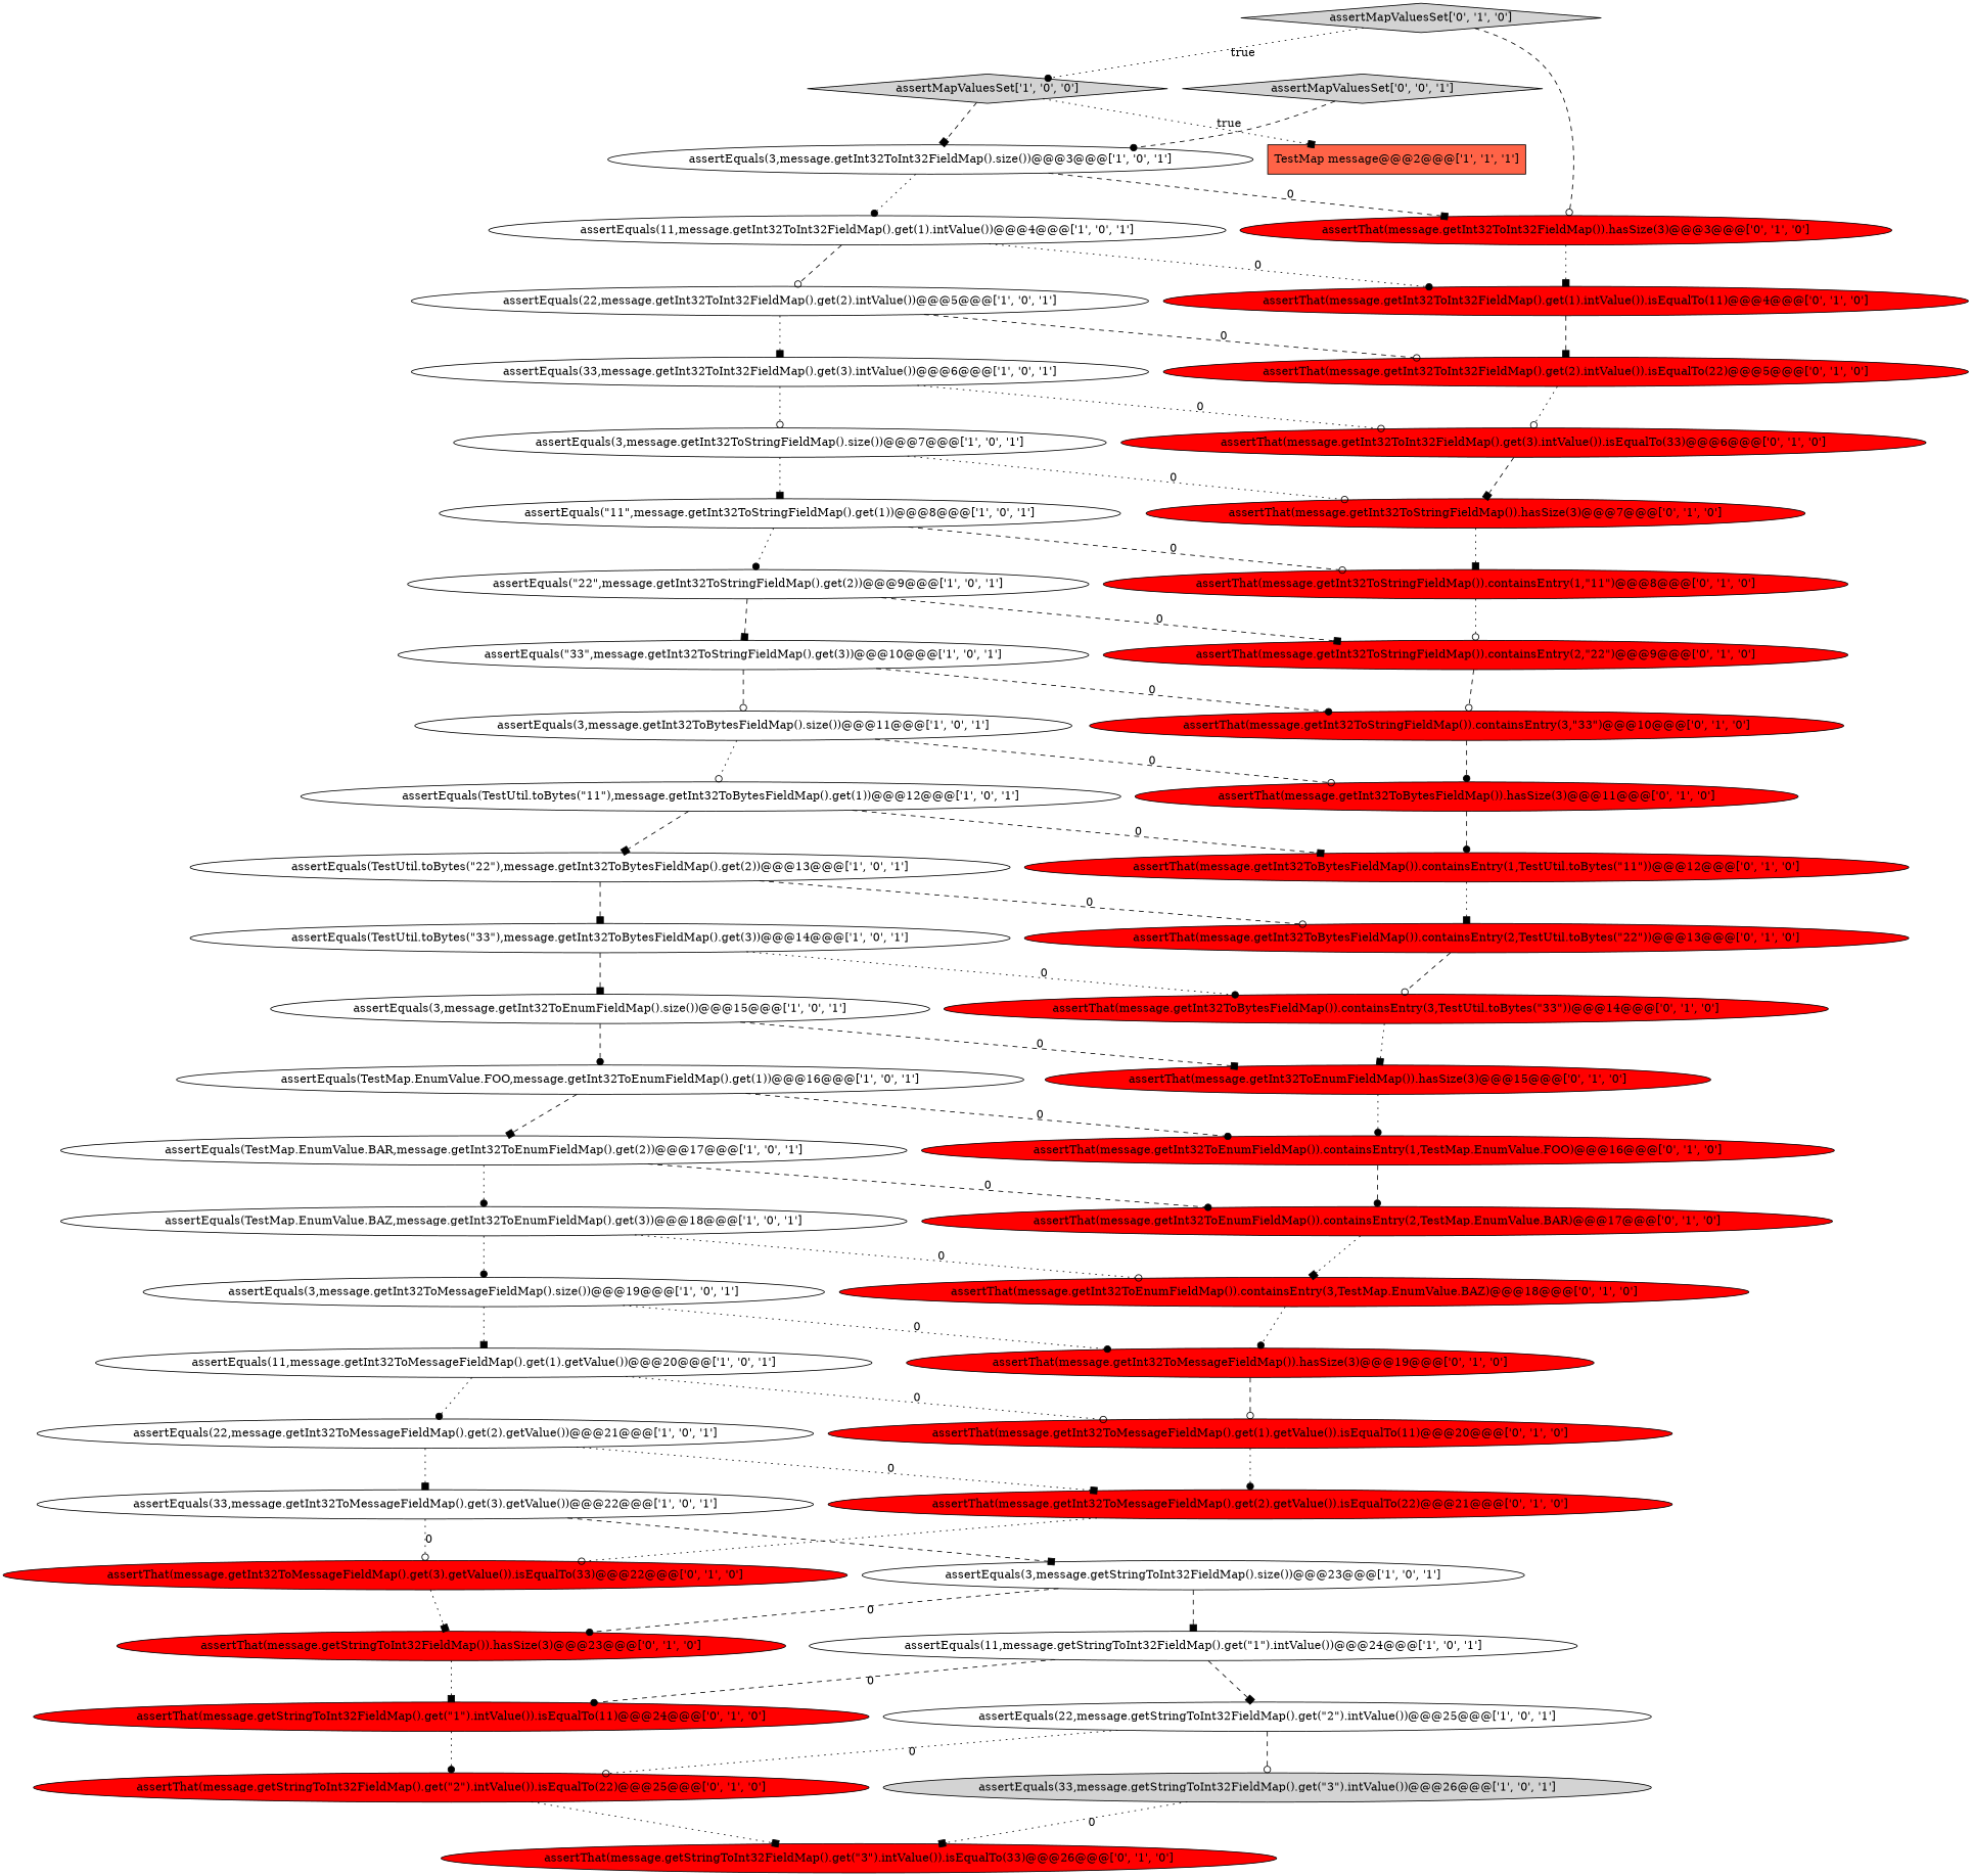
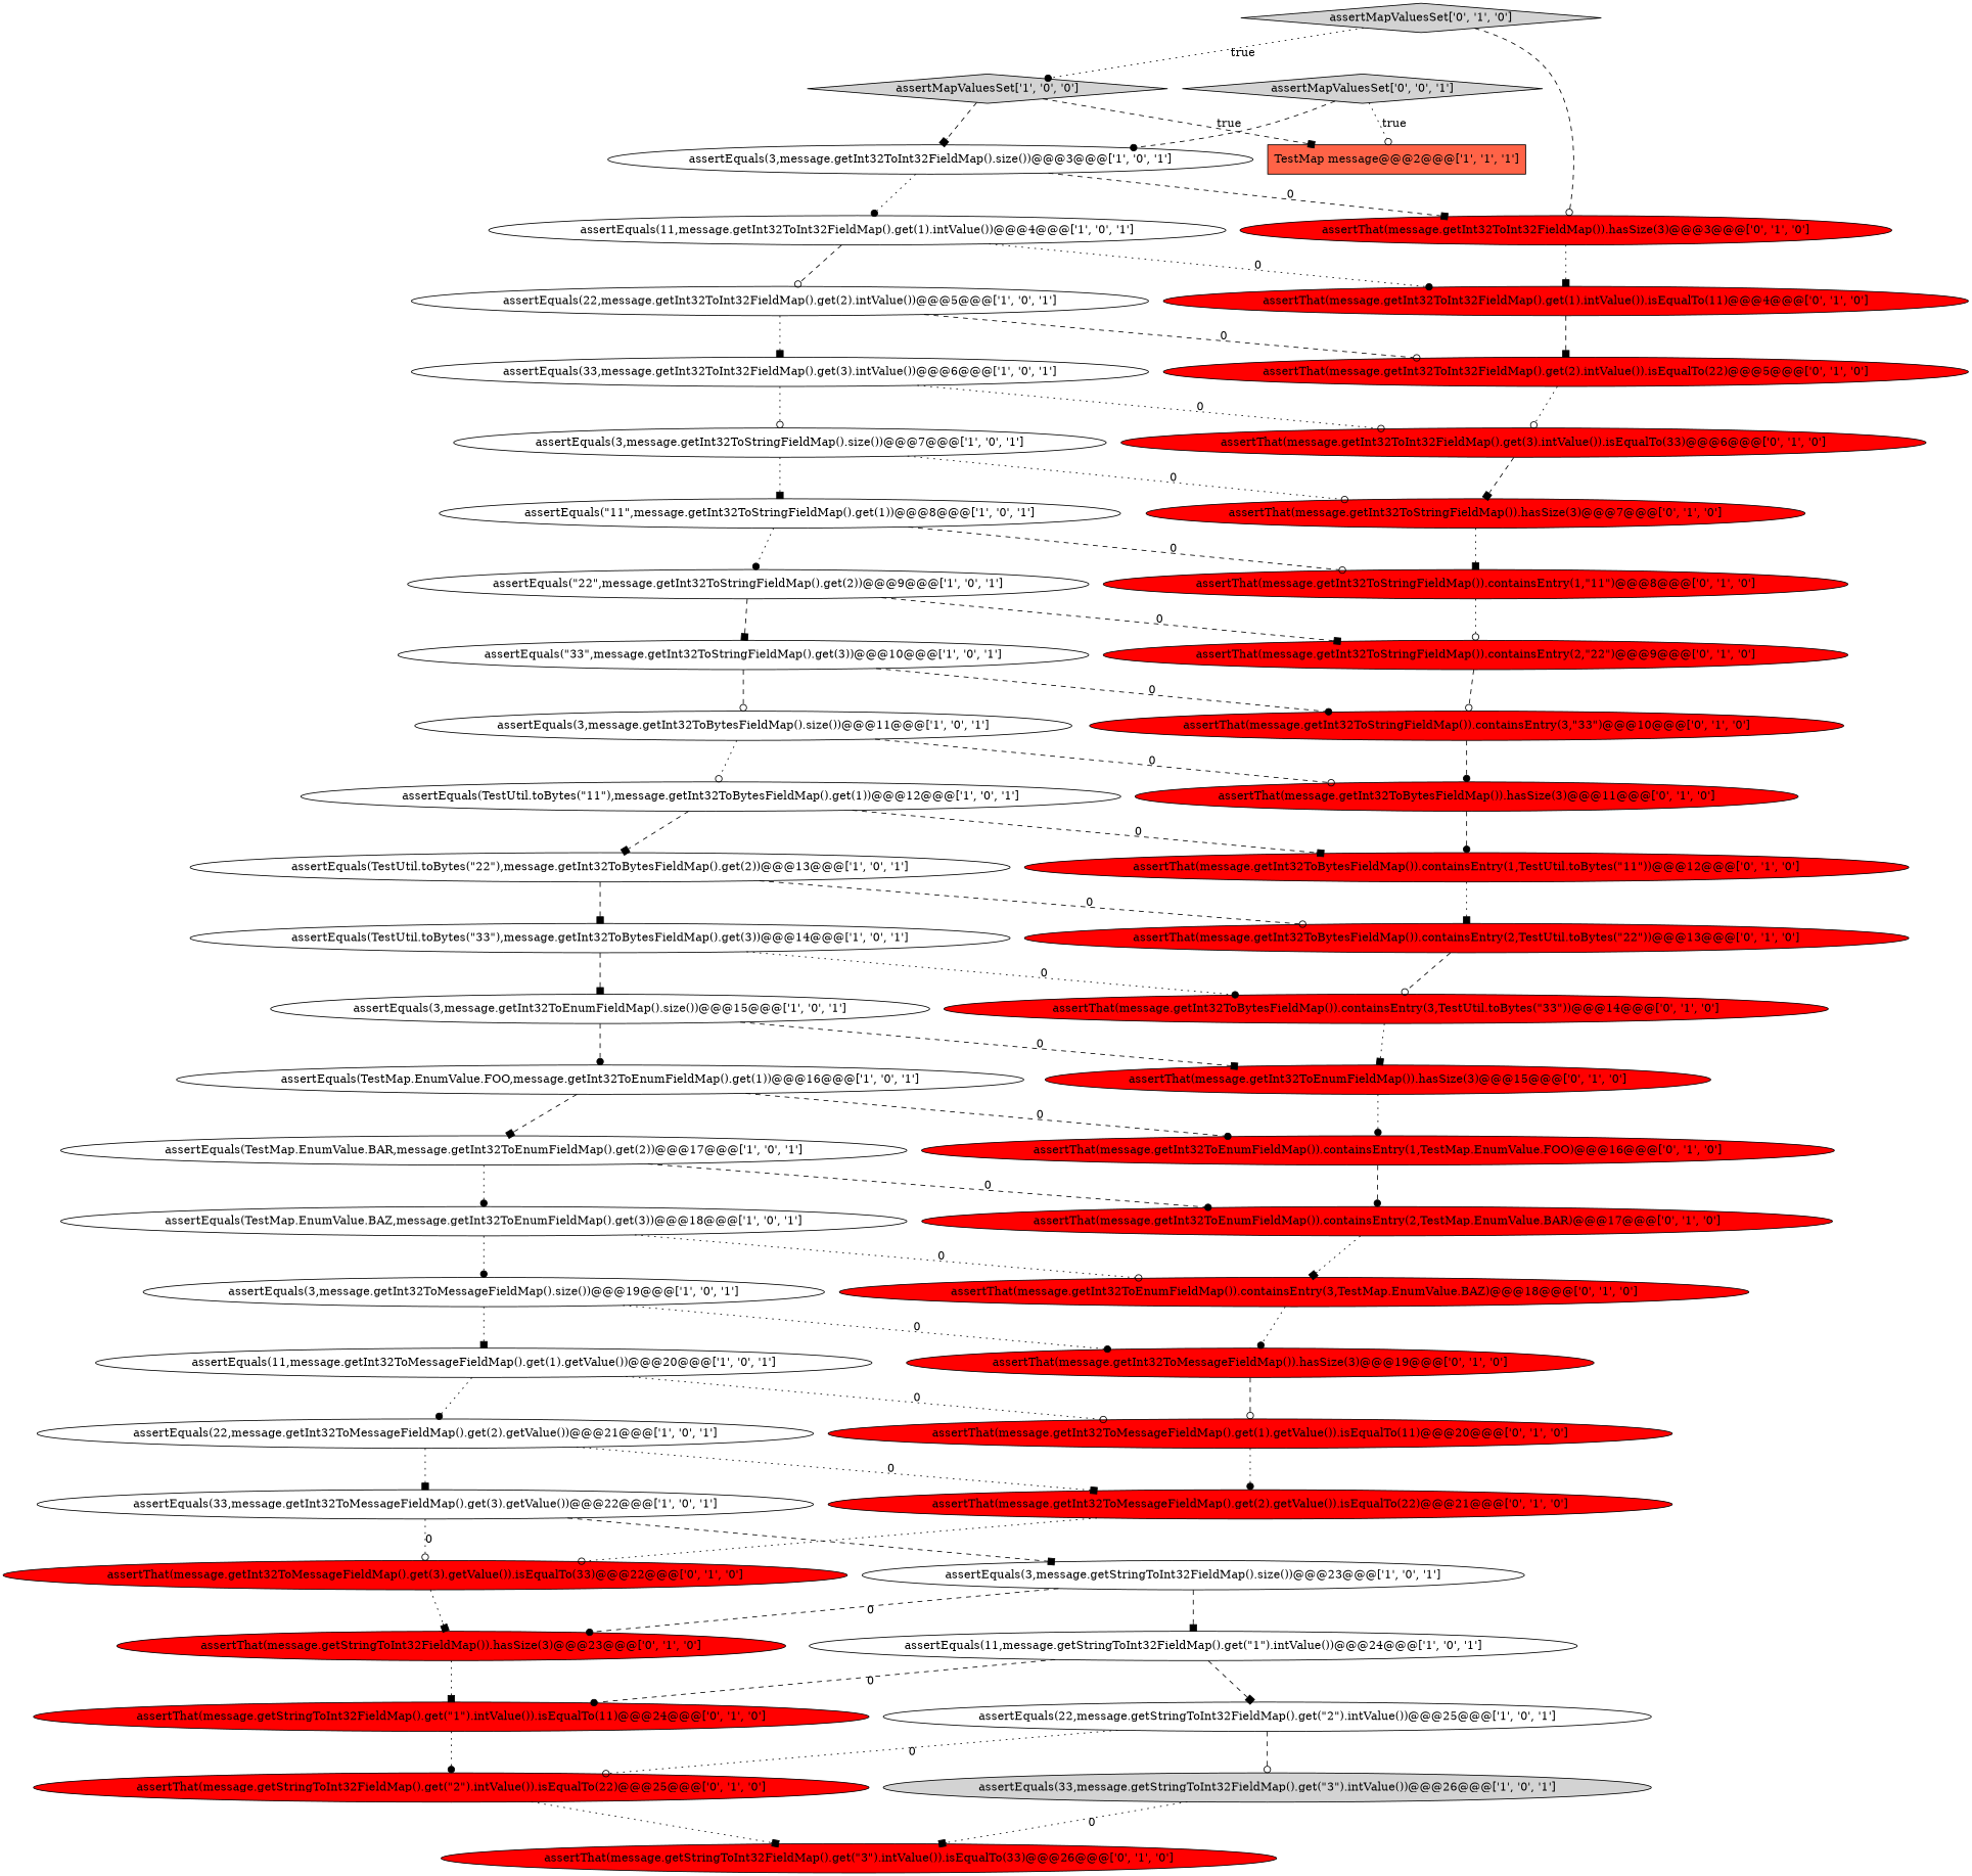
  digraph {
    node [fillcolor=red shape=ellipse style=filled]
    edge [arrowhead=box style=dotted]
    n1 [fillcolor=white label="assertEquals(TestUtil.toBytes(\"33\"),message.getInt32ToBytesFieldMap().get(3))@@@14@@@['1', '0', '1']"]
    n2 [fillcolor=white label="assertEquals(3,message.getInt32ToEnumFieldMap().size())@@@15@@@['1', '0', '1']"]
    n3 [label="assertThat(message.getInt32ToBytesFieldMap()).containsEntry(3,TestUtil.toBytes(\"33\"))@@@14@@@['0', '1', '0']"]
    n4 [label="assertThat(message.getInt32ToEnumFieldMap()).hasSize(3)@@@15@@@['0', '1', '0']"]
    n5 [fillcolor=white label="assertEquals(TestMap.EnumValue.FOO,message.getInt32ToEnumFieldMap().get(1))@@@16@@@['1', '0', '1']"]
    n6 [label="assertThat(message.getInt32ToStringFieldMap()).containsEntry(3,\"33\")@@@10@@@['0', '1', '0']"]
    n7 [label="assertThat(message.getInt32ToBytesFieldMap()).hasSize(3)@@@11@@@['0', '1', '0']"]
    n8 [label="assertThat(message.getInt32ToBytesFieldMap()).containsEntry(1,TestUtil.toBytes(\"11\"))@@@12@@@['0', '1', '0']"]
    n9 [label="assertThat(message.getInt32ToInt32FieldMap()).hasSize(3)@@@3@@@['0', '1', '0']"]
    n10 [label="assertThat(message.getInt32ToInt32FieldMap().get(1).intValue()).isEqualTo(11)@@@4@@@['0', '1', '0']"]
    n11 [label="assertThat(message.getInt32ToInt32FieldMap().get(2).intValue()).isEqualTo(22)@@@5@@@['0', '1', '0']"]
    n12 [label="assertThat(message.getInt32ToStringFieldMap()).containsEntry(1,\"11\")@@@8@@@['0', '1', '0']"]
    n13 [label="assertThat(message.getInt32ToStringFieldMap()).containsEntry(2,\"22\")@@@9@@@['0', '1', '0']"]
    n14 [label="assertThat(message.getInt32ToMessageFieldMap().get(3).getValue()).isEqualTo(33)@@@22@@@['0', '1', '0']"]
    n15 [label="assertThat(message.getStringToInt32FieldMap()).hasSize(3)@@@23@@@['0', '1', '0']"]
    n16 [label="assertThat(message.getStringToInt32FieldMap().get(\"1\").intValue()).isEqualTo(11)@@@24@@@['0', '1', '0']"]
    n17 [fillcolor=lightgray label="assertMapValuesSet['1', '0', '0']" shape=diamond]
    n18 [fillcolor=white label="assertEquals(3,message.getInt32ToInt32FieldMap().size())@@@3@@@['1', '0', '1']"]
    n19 [fillcolor=tomato label="TestMap message@@@2@@@['1', '1', '1']" shape=box]
    n20 [fillcolor=white label="assertEquals(11,message.getInt32ToInt32FieldMap().get(1).intValue())@@@4@@@['1', '0', '1']"]
    n21 [label="assertThat(message.getInt32ToInt32FieldMap().get(3).intValue()).isEqualTo(33)@@@6@@@['0', '1', '0']"]
    n22 [label="assertThat(message.getInt32ToStringFieldMap()).hasSize(3)@@@7@@@['0', '1', '0']"]
    n23 [fillcolor=white label="assertEquals(22,message.getInt32ToInt32FieldMap().get(2).intValue())@@@5@@@['1', '0', '1']"]
    n24 [fillcolor=white label="assertEquals(33,message.getInt32ToInt32FieldMap().get(3).intValue())@@@6@@@['1', '0', '1']"]
    n25 [fillcolor=white label="assertEquals(3,message.getInt32ToMessageFieldMap().size())@@@19@@@['1', '0', '1']"]
    n26 [fillcolor=white label="assertEquals(11,message.getInt32ToMessageFieldMap().get(1).getValue())@@@20@@@['1', '0', '1']"]
    n27 [label="assertThat(message.getInt32ToMessageFieldMap()).hasSize(3)@@@19@@@['0', '1', '0']"]
    n28 [label="assertThat(message.getInt32ToMessageFieldMap().get(1).getValue()).isEqualTo(11)@@@20@@@['0', '1', '0']"]
    n29 [fillcolor=white label="assertEquals(22,message.getInt32ToMessageFieldMap().get(2).getValue())@@@21@@@['1', '0', '1']"]
    n30 [fillcolor=white label="assertEquals(\"11\",message.getInt32ToStringFieldMap().get(1))@@@8@@@['1', '0', '1']"]
    n31 [fillcolor=white label="assertEquals(\"22\",message.getInt32ToStringFieldMap().get(2))@@@9@@@['1', '0', '1']"]
    n32 [fillcolor=white label="assertEquals(\"33\",message.getInt32ToStringFieldMap().get(3))@@@10@@@['1', '0', '1']"]
    n33 [label="assertThat(message.getStringToInt32FieldMap().get(\"2\").intValue()).isEqualTo(22)@@@25@@@['0', '1', '0']"]
    n34 [label="assertThat(message.getStringToInt32FieldMap().get(\"3\").intValue()).isEqualTo(33)@@@26@@@['0', '1', '0']"]
    n35 [label="assertThat(message.getInt32ToEnumFieldMap()).containsEntry(2,TestMap.EnumValue.BAR)@@@17@@@['0', '1', '0']"]
    n36 [label="assertThat(message.getInt32ToEnumFieldMap()).containsEntry(3,TestMap.EnumValue.BAZ)@@@18@@@['0', '1', '0']"]
    n37 [fillcolor=lightgray label="assertEquals(33,message.getStringToInt32FieldMap().get(\"3\").intValue())@@@26@@@['1', '0', '1']"]
    n38 [label="assertThat(message.getInt32ToMessageFieldMap().get(2).getValue()).isEqualTo(22)@@@21@@@['0', '1', '0']"]
    n39 [label="assertThat(message.getInt32ToBytesFieldMap()).containsEntry(2,TestUtil.toBytes(\"22\"))@@@13@@@['0', '1', '0']"]
    n40 [fillcolor=lightgray label="assertMapValuesSet['0', '1', '0']" shape=diamond]
    n41 [fillcolor=lightgray label="assertMapValuesSet['0', '0', '1']" shape=diamond]
    n42 [fillcolor=white label="assertEquals(3,message.getInt32ToBytesFieldMap().size())@@@11@@@['1', '0', '1']"]
    n43 [fillcolor=white label="assertEquals(TestUtil.toBytes(\"11\"),message.getInt32ToBytesFieldMap().get(1))@@@12@@@['1', '0', '1']"]
    n44 [fillcolor=white label="assertEquals(TestUtil.toBytes(\"22\"),message.getInt32ToBytesFieldMap().get(2))@@@13@@@['1', '0', '1']"]
    n45 [label="assertThat(message.getInt32ToEnumFieldMap()).containsEntry(1,TestMap.EnumValue.FOO)@@@16@@@['0', '1', '0']"]
    n46 [fillcolor=white label="assertEquals(33,message.getInt32ToMessageFieldMap().get(3).getValue())@@@22@@@['1', '0', '1']"]
    n47 [fillcolor=white label="assertEquals(3,message.getStringToInt32FieldMap().size())@@@23@@@['1', '0', '1']"]
    n48 [fillcolor=white label="assertEquals(11,message.getStringToInt32FieldMap().get(\"1\").intValue())@@@24@@@['1', '0', '1']"]
    n49 [fillcolor=white label="assertEquals(TestMap.EnumValue.BAR,message.getInt32ToEnumFieldMap().get(2))@@@17@@@['1', '0', '1']"]
    n50 [fillcolor=white label="assertEquals(TestMap.EnumValue.BAZ,message.getInt32ToEnumFieldMap().get(3))@@@18@@@['1', '0', '1']"]
    n51 [fillcolor=white label="assertEquals(3,message.getInt32ToStringFieldMap().size())@@@7@@@['1', '0', '1']"]
    n52 [fillcolor=white label="assertEquals(22,message.getStringToInt32FieldMap().get(\"2\").intValue())@@@25@@@['1', '0', '1']"]
    n1 -> n2 [style=dashed]
    n1 -> n3 [arrowhead=dot label=0]
    n2 -> n4 [label=0 style=dashed]
    n2 -> n5 [arrowhead=dot style=dashed]
    n3 -> n4
    n4 -> n45 [arrowhead=dot]
    n5 -> n45 [arrowhead=dot label=0 style=dashed]
    n5 -> n49 [style=dashed]
    n6 -> n7 [arrowhead=dot style=dashed]
    n7 -> n8 [arrowhead=dot style=dashed]
    n8 -> n39
    n9 -> n10
    n10 -> n11 [style=dashed]
    n11 -> n21 [arrowhead=odot]
    n12 -> n13 [arrowhead=odot]
    n13 -> n6 [arrowhead=odot style=dashed]
    n14 -> n15
    n15 -> n16
    n16 -> n33 [arrowhead=dot]
    n17 -> n18 [style=dashed]
-   n17 -> n19 [label=true]
+   n17 -> n19 [label=true style=dashed]
    n18 -> n9 [label=0 style=dashed]
    n18 -> n20 [arrowhead=dot]
    n20 -> n10 [arrowhead=dot label=0]
    n20 -> n23 [arrowhead=odot style=dashed]
    n21 -> n22 [style=dashed]
    n22 -> n12
    n23 -> n11 [arrowhead=odot label=0 style=dashed]
    n23 -> n24
    n24 -> n21 [arrowhead=odot label=0]
    n24 -> n51 [arrowhead=odot]
    n25 -> n26
    n25 -> n27 [arrowhead=dot label=0]
    n26 -> n28 [arrowhead=odot label=0]
    n26 -> n29 [arrowhead=dot]
    n27 -> n28 [arrowhead=odot style=dashed]
    n28 -> n38 [arrowhead=dot]
    n29 -> n38 [label=0]
    n29 -> n46
    n30 -> n12 [arrowhead=odot label=0 style=dashed]
    n30 -> n31 [arrowhead=dot]
    n31 -> n13 [label=0 style=dashed]
    n31 -> n32 [style=dashed]
    n32 -> n6 [arrowhead=dot label=0 style=dashed]
    n32 -> n42 [arrowhead=odot style=dashed]
    n33 -> n34
    n35 -> n36
    n36 -> n27 [arrowhead=dot]
    n37 -> n34 [label=0]
    n38 -> n14 [arrowhead=odot]
    n39 -> n3 [arrowhead=odot style=dashed]
    n40 -> n9 [arrowhead=odot style=dashed]
    n40 -> n17 [arrowhead=dot label=true]
    n41 -> n18 [arrowhead=dot style=dashed]
+   n41 -> n19 [arrowhead=odot label=true]
    n42 -> n7 [arrowhead=odot label=0 style=dashed]
    n42 -> n43 [arrowhead=odot]
    n43 -> n8 [label=0 style=dashed]
    n43 -> n44 [style=dashed]
    n44 -> n1 [style=dashed]
    n44 -> n39 [arrowhead=odot label=0 style=dashed]
    n45 -> n35 [arrowhead=dot style=dashed]
    n46 -> n14 [arrowhead=odot label=0]
    n46 -> n47 [style=dashed]
    n47 -> n15 [arrowhead=dot label=0 style=dashed]
    n47 -> n48 [style=dashed]
    n48 -> n16 [arrowhead=dot label=0 style=dashed]
    n48 -> n52 [style=dashed]
    n49 -> n35 [arrowhead=dot label=0 style=dashed]
    n49 -> n50 [arrowhead=dot]
    n50 -> n25 [arrowhead=dot]
    n50 -> n36 [arrowhead=odot label=0]
    n51 -> n22 [arrowhead=odot label=0]
    n51 -> n30
    n52 -> n33 [arrowhead=odot label=0]
    n52 -> n37 [arrowhead=odot style=dashed]
  }
